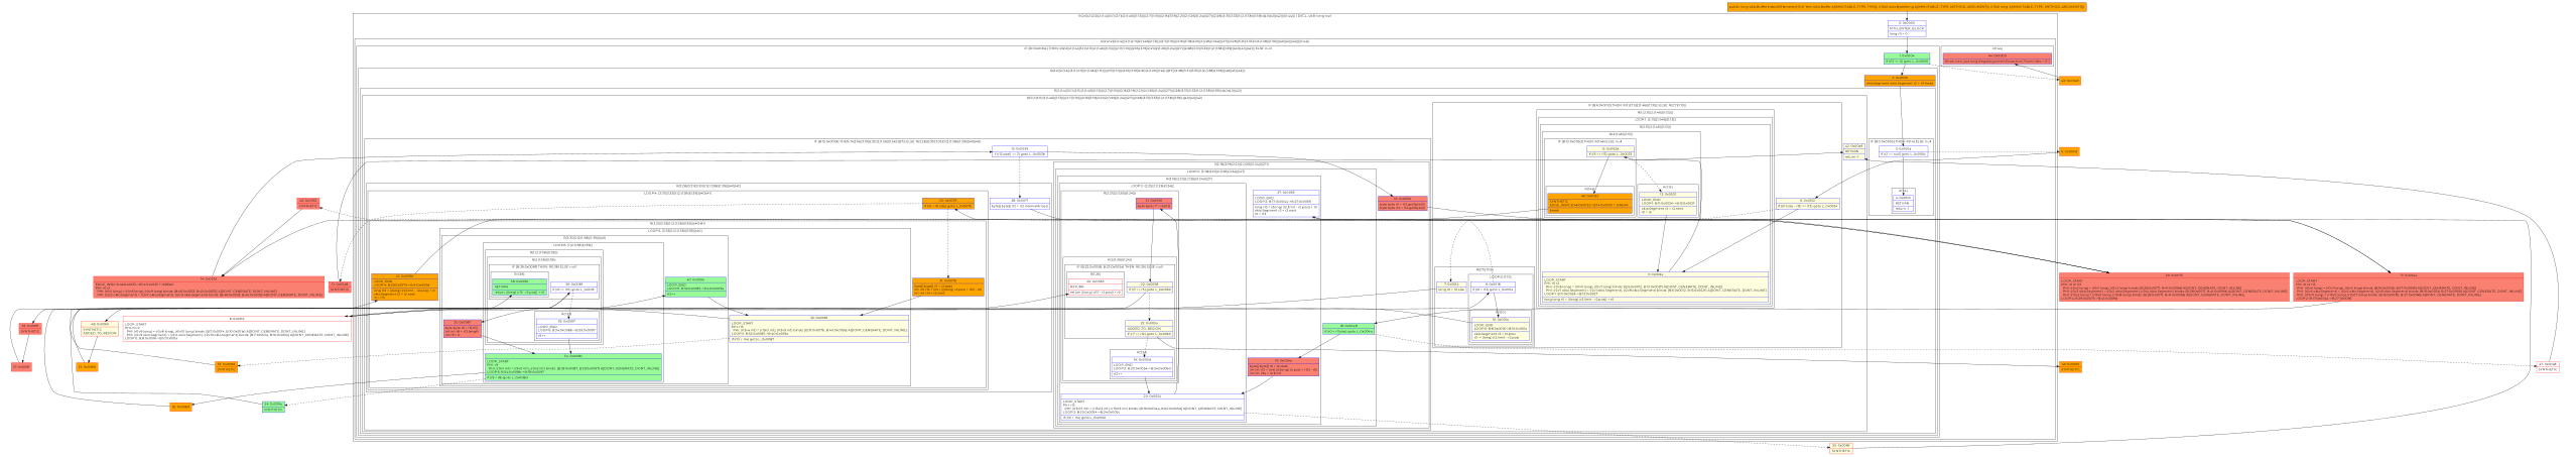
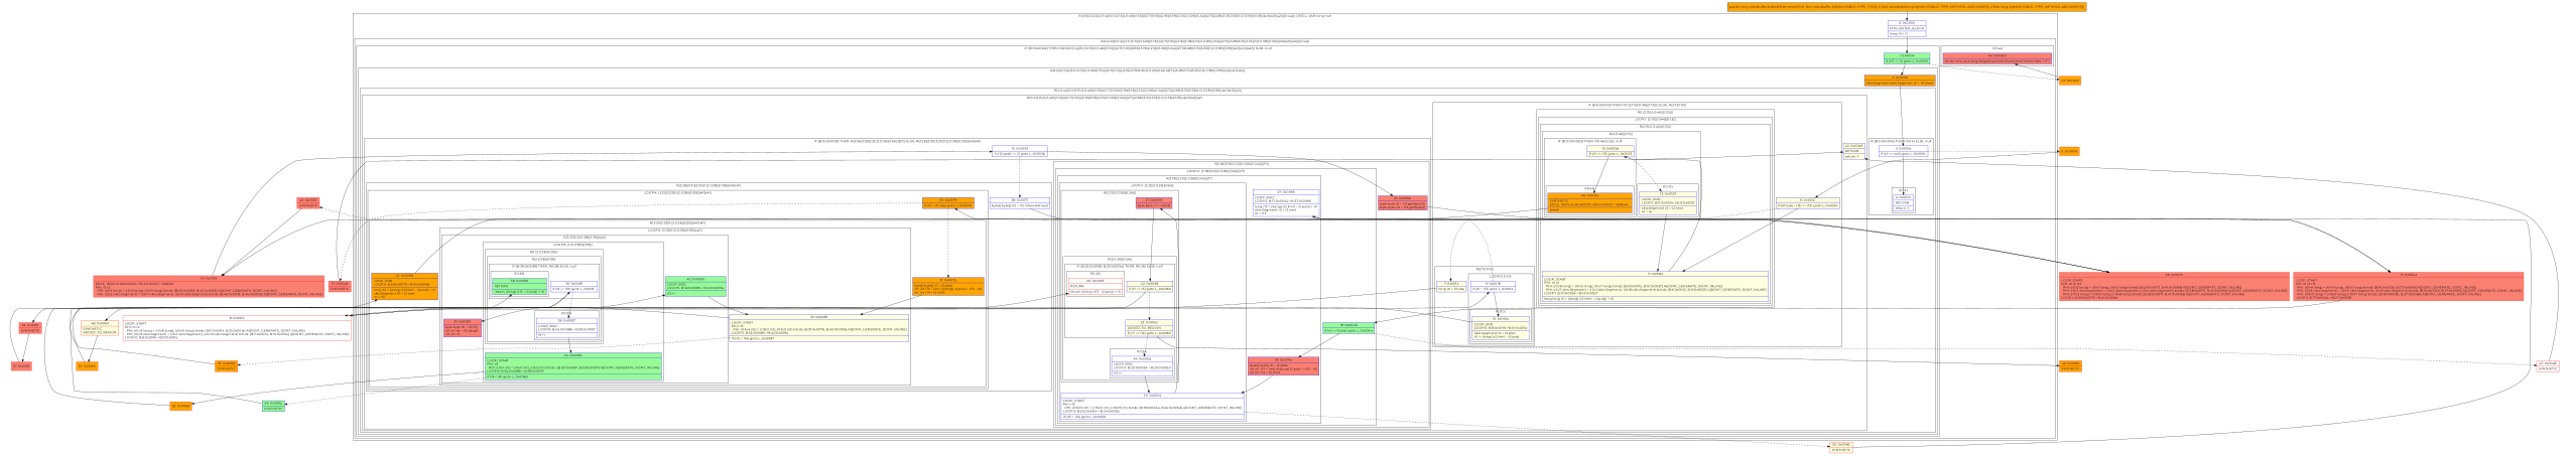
  digraph {
    fontname=Montserrat
    node [color=blue fillcolor=white fontname=Montserrat shape=record style=filled]
    edge [fontname=Montserrat]
    n1 [label="{4\:\ 0x000c|RETURN\l|return \-1\l}"]
    n2 [label="{3\:\ 0x000a|if (r2 == null) goto L_0x000c\l}"]
    n3 [fillcolor=orange label="{46\:\ 0x0033|SYNTHETIC\lEDGE_INSN: B:46:0x0033\-\>B:14:0x0033 ?: BREAK  \l|break\l}"]
    n4 [fillcolor=lightyellow label="{12\:\ 0x002d|if (r5 \>= r13) goto L_0x0033\l}"]
    n5 [fillcolor=lightyellow label="{13\:\ 0x002f|LOOP_END\lLOOP:1: B:11:0x0024\-\>B:13:0x002f\l|okio.Segment r2 = r2.next\lr0 = r5\l}"]
    n6 [fillcolor=lightyellow label="{11\:\ 0x0024|LOOP_START\lPHI: r0 r2 \l  PHI: (r0v6 long) = (r0v0 long), (r0v7 long) binds: [B:6:0x0012, B:13:0x002f] A[DONT_GENERATE, DONT_INLINE]\l  PHI: (r2v7 okio.Segment) = (r2v1 okio.Segment), (r2v8 okio.Segment) binds: [B:6:0x0012, B:13:0x002f] A[DONT_GENERATE, DONT_INLINE]\lLOOP:1: B:11:0x0024\-\>B:13:0x002f\l|long long r5 = ((long) (r2.limit \- r2.pos)) + r0\l}"]
    n7 [fillcolor=lightyellow label="{10\:\ 0x001a|LOOP_END\lLOOP:0: B:8:0x0016\-\>B:10:0x001a\l|okio.Segment r2 = r2.prev\lr0 \-= (long) (r2.limit \- r2.pos)\l}"]
    n8 [label="{9\:\ 0x0018|if (r0 \> r13) goto L_0x001a\l}"]
    n9 [fillcolor=lightyellow label="{7\:\ 0x0014|long r0 = r11.size\l}"]
    n10 [fillcolor=lightyellow label="{6\:\ 0x0012|if ((r11.size \- r13) \>= r13) goto L_0x0024\l}"]
    n11 [color=red label="{26\:\ 0x0065|RETURN\l|return ((long) (r13 \- r2.pos)) + r0\l}"]
    n12 [fillcolor=lightyellow label="{22\:\ 0x0058|if (r7 == r5) goto L_0x0060\l}"]
    n13 [fillcolor=lightyellow label="{23\:\ 0x005a|ADDED_TO_REGION\l|if (r7 == r12) goto L_0x0060\l}"]
    n14 [label="{24\:\ 0x005d|LOOP_END\lLOOP:3: B:20:0x0054\-\>B:24:0x005d\l|r13++\l}"]
    n15 [fillcolor=salmon label="{21\:\ 0x0056|byte byte r7 = r6[r13]\l}"]
    n16 [label="{20\:\ 0x0054|LOOP_START\lPHI: r13 \l  PHI: (r13v13 int) = (r13v12 int), (r13v19 int) binds: [B:19:0x004a, B:24:0x005d] A[DONT_GENERATE, DONT_INLINE]\lLOOP:3: B:20:0x0054\-\>B:24:0x005d\l|if (r13 \< r14) goto L_0x0056\l}"]
-   n17 [fillcolor=salmon label="{19\:\ 0x004a|byte[] byte[] r6 = r2.data\lint int r13 = (int) ((((long) r2.pos) + r13) \- r0)\lint int r94 = r2.limit\l}"]
+   n17 [fillcolor=salmon label="{19\:\ 0x004a|byte[] byte[] r6 = r2.data\lint int r13 = (int) ((((long) r2.pos) + r13) \- r0)\lint int r14 = r2.limit\l}"]
    n18 [label="{27\:\ 0x0066|LOOP_END\lLOOP:2: B:17:0x0044\-\>B:27:0x0066\l|long r13 = ((long) (r2.limit \- r2.pos)) + r0\lokio.Segment r2 = r2.next\lr0 = r13\l}"]
    n19 [fillcolor=palegreen label="{18\:\ 0x0048|if (r0 \< r11.size) goto L_0x004a\l}"]
    n20 [fillcolor=salmon label="{16\:\ 0x003b|byte byte r5 = r12.getByte(0)\lbyte byte r12 = r12.getByte(1)\l}"]
    n21 [fillcolor=palegreen label="{38\:\ 0x0096|RETURN\l|return ((long) (r13 \- r2.pos)) + r0\l}"]
    n22 [label="{36\:\ 0x008f|if (r6 == r10) goto L_0x0091\l}"]
    n23 [label="{39\:\ 0x0097|LOOP_END\lLOOP:6: B:34:0x008b\-\>B:39:0x0097\l|r9++\l}"]
    n24 [fillcolor=palegreen label="{34\:\ 0x008b|LOOP_START\lPHI: r9 \l  PHI: (r9v1 int) = (r9v0 int), (r9v2 int) binds: [B:33:0x0087, B:39:0x0097] A[DONT_GENERATE, DONT_INLINE]\lLOOP:6: B:34:0x008b\-\>B:39:0x0097\l|if (r9 \< r8) goto L_0x008d\l}"]
    n25 [fillcolor=salmon label="{33\:\ 0x0087|byte byte r6 = r5[r13]\lint int r8 = r12.length\lint r9 = 0\l}"]
    n26 [fillcolor=palegreen label="{40\:\ 0x009a|LOOP_END\lLOOP:5: B:32:0x0085\-\>B:40:0x009a\l|r13++\l}"]
    n27 [fillcolor=lightyellow label="{32\:\ 0x0085|LOOP_START\lPHI: r13 \l  PHI: (r13v4 int) = (r13v3 int), (r13v9 int) binds: [B:31:0x007b, B:40:0x009a] A[DONT_GENERATE, DONT_INLINE]\lLOOP:5: B:32:0x0085\-\>B:40:0x009a\l|if (r13 \< r14) goto L_0x0087\l}"]
    n28 [fillcolor=orange label="{31\:\ 0x007b|byte[] byte[] r5 = r2.data\lint int r13 = (int) ((((long) r2.pos) + r13) \- r0)\lint int r14 = r2.limit\l}"]
    n29 [fillcolor=orange label="{41\:\ 0x009d|LOOP_END\lLOOP:4: B:29:0x0075\-\>B:41:0x009d\l|long r13 = ((long) (r2.limit \- r2.pos)) + r0\lokio.Segment r2 = r2.next\lr0 = r13\l}"]
    n30 [fillcolor=orange label="{30\:\ 0x0079|if (r0 \< r11.size) goto L_0x007b\l}"]
    n31 [label="{28\:\ 0x0071|byte[] byte[] r12 = r12.internalArray()\l}"]
    n32 [label="{15\:\ 0x0039|if (r12.size() == 2) goto L_0x003b\l}"]
    n33 [fillcolor=lightyellow label="{42\:\ 0x00a8|RETURN\l|return \-1\l}"]
    n34 [fillcolor=orange label="{2\:\ 0x0006|okio.Segment okio.Segment r2 = r11.head\l}"]
    n35 [fillcolor=palegreen label="{1\:\ 0x0004|if (r13 \>= 0) goto L_0x0006\l}"]
    n36 [fillcolor=salmon label="{44\:\ 0x00b0|throw new java.lang.IllegalArgumentException(\"fromIndex \< 0\")\l}"]
    n37 [label="{0\:\ 0x0000|MTH_ENTER_BLOCK\l|long r0 = 0\l}"]
    n38 [color=red fillcolor=orange label="{5\:\ 0x000d}"]
    n39 [color=red fillcolor=salmon label="{14\:\ 0x0033|EDGE_INSN: B:46:0x0033\-\>B:14:0x0033 ?: BREAK  \lPHI: r0 r2 \l  PHI: (r0v1 long) = (r0v6 long), (r0v9 long) binds: [B:46:0x0033, B:45:0x0033] A[DONT_GENERATE, DONT_INLINE]\l  PHI: (r2v2 okio.Segment) = (r2v7 okio.Segment), (r2v9 okio.Segment) binds: [B:46:0x0033, B:45:0x0033] A[DONT_GENERATE, DONT_INLINE]\l}"]
    n40 [color=red label="{8\:\ 0x0016|LOOP_START\lPHI: r0 r2 \l  PHI: (r0v9 long) = (r0v8 long), (r0v10 long) binds: [B:7:0x0014, B:10:0x001a] A[DONT_GENERATE, DONT_INLINE]\l  PHI: (r2v9 okio.Segment) = (r2v1 okio.Segment), (r2v10 okio.Segment) binds: [B:7:0x0014, B:10:0x001a] A[DONT_GENERATE, DONT_INLINE]\lLOOP:0: B:8:0x0016\-\>B:10:0x001a\l}"]
    n41 [color=red fillcolor=salmon label="{45\:\ 0x0033|SYNTHETIC\l}"]
    n42 [color=red fillcolor=lightyellow label="{48\:\ 0x0060|SYNTHETIC\lADDED_TO_REGION\l}"]
    n43 [color=red fillcolor=orange label="{49\:\ 0x0060|SYNTHETIC\l}"]
    n44 [color=red fillcolor=lightyellow label="{50\:\ 0x0066|SYNTHETIC\l}"]
    n45 [color=red fillcolor=salmon label="{17\:\ 0x0044|LOOP_START\lPHI: r0 r2 r13 \l  PHI: (r0v4 long) = (r0v1 long), (r0v5 long) binds: [B:16:0x003b, B:27:0x0066] A[DONT_GENERATE, DONT_INLINE]\l  PHI: (r2v5 okio.Segment) = (r2v2 okio.Segment), (r2v6 okio.Segment) binds: [B:16:0x003b, B:27:0x0066] A[DONT_GENERATE, DONT_INLINE]\l  PHI: (r13v11 long) = (r13v0 long), (r13v17 long) binds: [B:16:0x003b, B:27:0x0066] A[DONT_GENERATE, DONT_INLINE]\lLOOP:2: B:17:0x0044\-\>B:27:0x0066\l}"]
    n46 [color=red label="{47\:\ 0x00a8|SYNTHETIC\l}"]
    n47 [color=red fillcolor=salmon label="{52\:\ 0x0091|SYNTHETIC\l}"]
    n48 [color=red fillcolor=orange label="{35\:\ 0x008d}"]
    n49 [fillcolor=palegreen label="{54\:\ 0x009a|SYNTHETIC\l}"]
    n50 [color=red fillcolor=orange label="{53\:\ 0x009d|SYNTHETIC\l}"]
    n51 [color=red fillcolor=salmon label="{29\:\ 0x0075|LOOP_START\lPHI: r0 r2 r13 \l  PHI: (r0v2 long) = (r0v1 long), (r0v3 long) binds: [B:28:0x0071, B:41:0x009d] A[DONT_GENERATE, DONT_INLINE]\l  PHI: (r2v3 okio.Segment) = (r2v2 okio.Segment), (r2v4 okio.Segment) binds: [B:28:0x0071, B:41:0x009d] A[DONT_GENERATE, DONT_INLINE]\l  PHI: (r13v2 long) = (r13v0 long), (r13v8 long) binds: [B:28:0x0071, B:41:0x009d] A[DONT_GENERATE, DONT_INLINE]\lLOOP:4: B:29:0x0075\-\>B:41:0x009d\l}"]
    n52 [color=red fillcolor=salmon label="{51\:\ 0x00a8|SYNTHETIC\l}"]
    n53 [color=red fillcolor=orange label="{43\:\ 0x00a9}"]
    n54 [color=red fillcolor=orange label="{25\:\ 0x0060}"]
    n55 [color=red fillcolor=salmon label="{37\:\ 0x0091}"]
    n56 [fillcolor=orange label="{public long okio.Buffer.indexOfElement((r11v0 'this' okio.Buffer A[IMMUTABLE_TYPE, THIS]), (r12v0 okio.ByteString A[IMMUTABLE_TYPE, METHOD_ARGUMENT]), (r13v0 long A[IMMUTABLE_TYPE, METHOD_ARGUMENT])) }" color=""]
    subgraph cluster_1 {
      label="R(2:0|(2:(2:2|(2:(1:4)|(3:(1:(2:11|(2:(1:46)|(1:13))))(2:7|(1:10))|(2:16|(3:19|(2:21|(2:(1:26)|(1:24)))|27))(2:28|(3:31|(3:33|(1:(2:(1:38)|(1:39)))|40)|41))|42)))|(1:44))) | DECL_VAR: long null\l"
      n37
      subgraph cluster_2 {
        label="R(2:(2:2|(2:(1:4)|(3:(1:(2:11|(2:(1:46)|(1:13))))(2:7|(1:10))|(2:16|(3:19|(2:21|(2:(1:26)|(1:24)))|27))(2:28|(3:31|(3:33|(1:(2:(1:38)|(1:39)))|40)|41))|42)))|(1:44))"
        subgraph cluster_3 {
          label="IF [B:1:0x0004] THEN: R(2:2|(2:(1:4)|(3:(1:(2:11|(2:(1:46)|(1:13))))(2:7|(1:10))|(2:16|(3:19|(2:21|(2:(1:26)|(1:24)))|27))(2:28|(3:31|(3:33|(1:(2:(1:38)|(1:39)))|40)|41))|42))) ELSE: null"
          n35
          subgraph cluster_4 {
            label="R(2:2|(2:(1:4)|(3:(1:(2:11|(2:(1:46)|(1:13))))(2:7|(1:10))|(2:16|(3:19|(2:21|(2:(1:26)|(1:24)))|27))(2:28|(3:31|(3:33|(1:(2:(1:38)|(1:39)))|40)|41))|42)))"
            n34
            subgraph cluster_5 {
              label="R(2:(1:4)|(3:(1:(2:11|(2:(1:46)|(1:13))))(2:7|(1:10))|(2:16|(3:19|(2:21|(2:(1:26)|(1:24)))|27))(2:28|(3:31|(3:33|(1:(2:(1:38)|(1:39)))|40)|41))|42))"
              subgraph cluster_6 {
                label="IF [B:3:0x000a] THEN: R(1:4) ELSE: null"
                n2
                subgraph cluster_7 {
                  label="R(1:4)"
                  n1
                }
              }
              subgraph cluster_8 {
                label="R(3:(1:(2:11|(2:(1:46)|(1:13))))(2:7|(1:10))|(2:16|(3:19|(2:21|(2:(1:26)|(1:24)))|27))(2:28|(3:31|(3:33|(1:(2:(1:38)|(1:39)))|40)|41))|42)"
                n33
                subgraph cluster_9 {
                  label="IF [B:6:0x0012] THEN: R(1:(2:11|(2:(1:46)|(1:13)))) ELSE: R(2:7|(1:10))"
                  n10
                  subgraph cluster_10 {
                    label="R(1:(2:11|(2:(1:46)|(1:13))))"
                    subgraph cluster_11 {
                      label="LOOP:1: (2:11|(2:(1:46)|(1:13)))"
                      subgraph cluster_12 {
                        label="R(2:11|(2:(1:46)|(1:13)))"
                        n6
                        subgraph cluster_13 {
                          label="R(2:(1:46)|(1:13))"
                          subgraph cluster_14 {
                            label="IF [B:12:0x002d] THEN: R(1:46) ELSE: null"
                            n4
                            subgraph cluster_15 {
                              label="R(1:46)"
                              n3
                            }
                          }
                          subgraph cluster_16 {
                            label="R(1:13)"
                            n5
                          }
                        }
                      }
                    }
                  }
                  subgraph cluster_17 {
                    label="R(2:7|(1:10))"
                    n9
                    subgraph cluster_18 {
                      label="LOOP:0: (1:10)"
                      n8
                      subgraph cluster_19 {
                        label="R(1:10)"
                        n7
                      }
                    }
                  }
                }
                subgraph cluster_20 {
                  label="IF [B:15:0x0039] THEN: R(2:16|(3:19|(2:21|(2:(1:26)|(1:24)))|27)) ELSE: R(2:28|(3:31|(3:33|(1:(2:(1:38)|(1:39)))|40)|41))"
                  n32
                  subgraph cluster_21 {
                    label="R(2:16|(3:19|(2:21|(2:(1:26)|(1:24)))|27))"
                    n20
                    subgraph cluster_22 {
                      label="LOOP:2: (3:19|(2:21|(2:(1:26)|(1:24)))|27)"
                      n19
                      subgraph cluster_23 {
                        label="R(3:19|(2:21|(2:(1:26)|(1:24)))|27)"
                        n17
                        n18
                        subgraph cluster_24 {
                          label="LOOP:3: (2:21|(2:(1:26)|(1:24)))"
                          n16
                          subgraph cluster_25 {
                            label="R(2:21|(2:(1:26)|(1:24)))"
                            n15
                            subgraph cluster_26 {
                              label="R(2:(1:26)|(1:24))"
                              subgraph cluster_27 {
                                label="IF [B:22:0x0058, B:23:0x005a] THEN: R(1:26) ELSE: null"
                                n12
                                n13
                                subgraph cluster_28 {
                                  label="R(1:26)"
                                  n11
                                }
                              }
                              subgraph cluster_29 {
                                label="R(1:24)"
                                n14
                              }
                            }
                          }
                        }
                      }
                    }
                  }
                  subgraph cluster_30 {
                    label="R(2:28|(3:31|(3:33|(1:(2:(1:38)|(1:39)))|40)|41))"
                    n31
                    subgraph cluster_31 {
                      label="LOOP:4: (3:31|(3:33|(1:(2:(1:38)|(1:39)))|40)|41)"
                      n30
                      subgraph cluster_32 {
                        label="R(3:31|(3:33|(1:(2:(1:38)|(1:39)))|40)|41)"
                        n28
                        n29
                        subgraph cluster_33 {
                          label="LOOP:5: (3:33|(1:(2:(1:38)|(1:39)))|40)"
                          n27
                          subgraph cluster_34 {
                            label="R(3:33|(1:(2:(1:38)|(1:39)))|40)"
                            n25
                            n26
                            subgraph cluster_35 {
                              label="LOOP:6: (1:(2:(1:38)|(1:39)))"
                              n24
                              subgraph cluster_36 {
                                label="R(1:(2:(1:38)|(1:39)))"
                                subgraph cluster_37 {
                                  label="R(2:(1:38)|(1:39))"
                                  subgraph cluster_38 {
                                    label="IF [B:36:0x008f] THEN: R(1:38) ELSE: null"
                                    n22
                                    subgraph cluster_39 {
                                      label="R(1:38)"
                                      n21
                                    }
                                  }
                                  subgraph cluster_40 {
                                    label="R(1:39)"
                                    n23
                                  }
                                }
                              }
                            }
                          }
                        }
                      }
                    }
                  }
                }
              }
            }
          }
        }
        subgraph cluster_41 {
          label="R(1:44)"
          n36
        }
      }
    }
    n2 -> n1
    n2 -> n38 [style=dashed]
    n3 -> n39
    n4 -> n3
    n4 -> n5 [style=dashed]
    n5 -> n6
    n6 -> n4
    n7 -> n40
    n8 -> n7
    n8 -> n41 [style=dashed]
    n9 -> n40
    n10 -> n6
    n10 -> n9 [style=dashed]
    n12 -> n13 [style=dashed]
    n12 -> n42
    n13 -> n14 [style=dashed]
    n13 -> n43
    n14 -> n16
    n15 -> n12
    n16 -> n15
    n16 -> n44 [style=dashed]
    n17 -> n16
    n18 -> n45
    n19 -> n17
    n19 -> n46 [style=dashed]
    n20 -> n45
    n22 -> n23 [style=dashed]
    n22 -> n47
    n23 -> n24
    n24 -> n48
    n24 -> n49 [style=dashed]
-   n25 -> n24
    n26 -> n27
    n27 -> n25
    n27 -> n50 [style=dashed]
    n28 -> n27
    n29 -> n51
    n30 -> n28 [style=dashed]
    n30 -> n52 [style=dashed]
    n31 -> n51
    n32 -> n20
    n32 -> n31 [style=dashed]
    n34 -> n2
    n35 -> n34
    n35 -> n53 [style=dashed]
    n37 -> n35
    n38 -> n10
    n39 -> n32
    n40 -> n8
    n41 -> n39
    n42 -> n54
    n44 -> n18
    n45 -> n19
    n46 -> n33
    n47 -> n55
    n48 -> n22
    n49 -> n26
    n50 -> n29
    n51 -> n30
    n52 -> n33
    n53 -> n36
    n54 -> n11
    n55 -> n21
    n56 -> n37
  }
